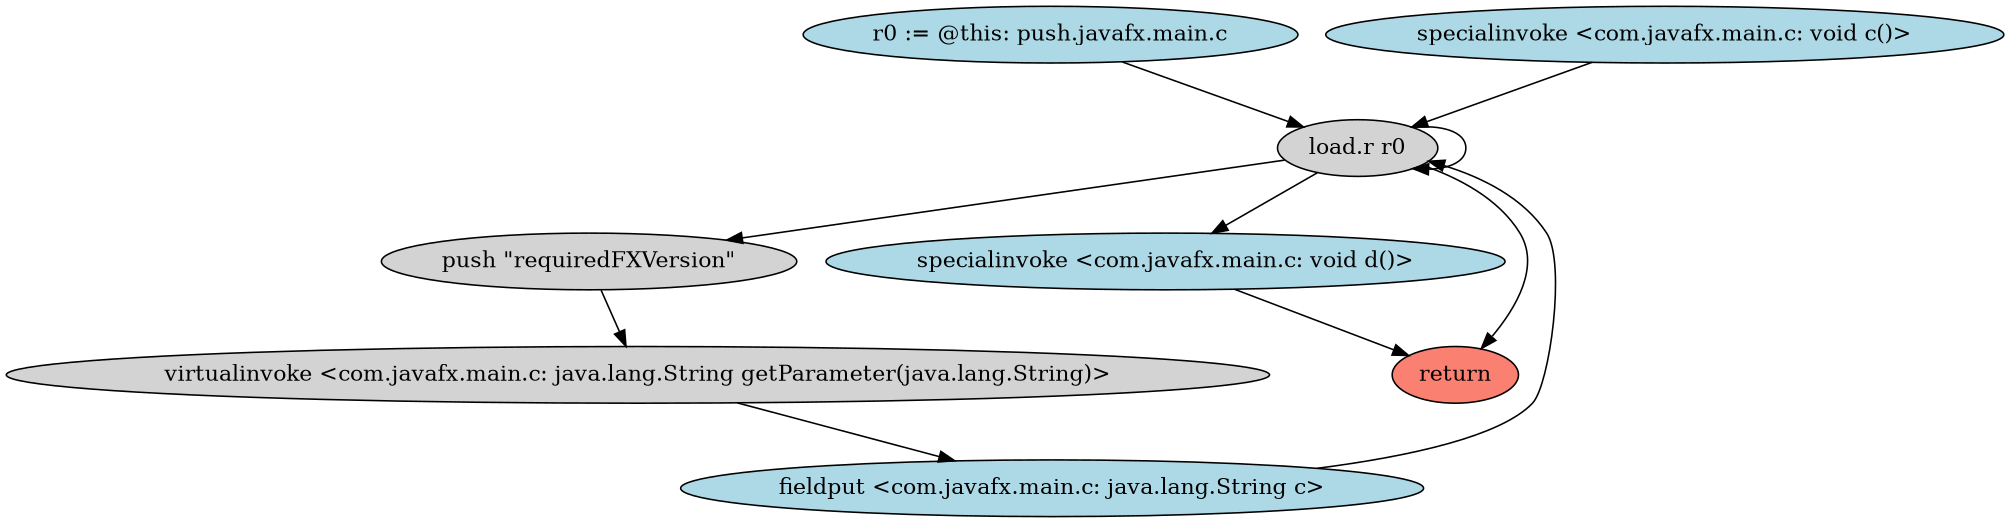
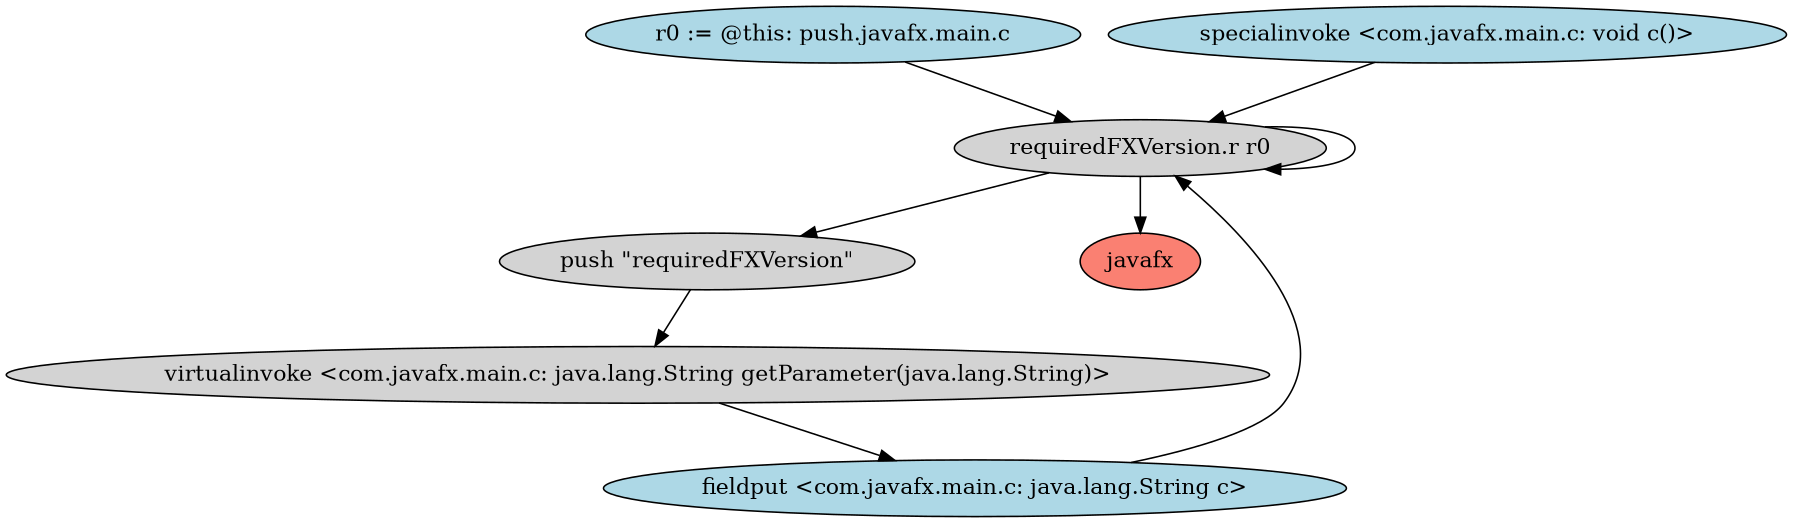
  digraph {
    node [fillcolor=lightblue style=filled]
    n1 [label="r0 := @this: push.javafx.main.c"]
-   "load.r r0" [fillcolor=lightgrey]
+   "load.r r0" [fillcolor=lightgrey label="requiredFXVersion.r r0"]
    "push \"requiredFXVersion\"" [fillcolor=lightgrey]
-   "specialinvoke <com.javafx.main.c: void d()>"
-   return [fillcolor=salmon]
+   return [fillcolor=salmon label=javafx]
    "virtualinvoke <com.javafx.main.c: java.lang.String getParameter(java.lang.String)>" [fillcolor=lightgrey]
    "specialinvoke <com.javafx.main.c: void c()>"
    "fieldput <com.javafx.main.c: java.lang.String c>"
    n1 -> "load.r r0"
    "load.r r0" -> "load.r r0"
    "load.r r0" -> "push \"requiredFXVersion\""
-   "load.r r0" -> "specialinvoke <com.javafx.main.c: void d()>"
    "load.r r0" -> return
    "push \"requiredFXVersion\"" -> "virtualinvoke <com.javafx.main.c: java.lang.String getParameter(java.lang.String)>"
-   "specialinvoke <com.javafx.main.c: void d()>" -> return
    "virtualinvoke <com.javafx.main.c: java.lang.String getParameter(java.lang.String)>" -> "fieldput <com.javafx.main.c: java.lang.String c>"
    "specialinvoke <com.javafx.main.c: void c()>" -> "load.r r0"
    "fieldput <com.javafx.main.c: java.lang.String c>" -> "load.r r0"
  }
